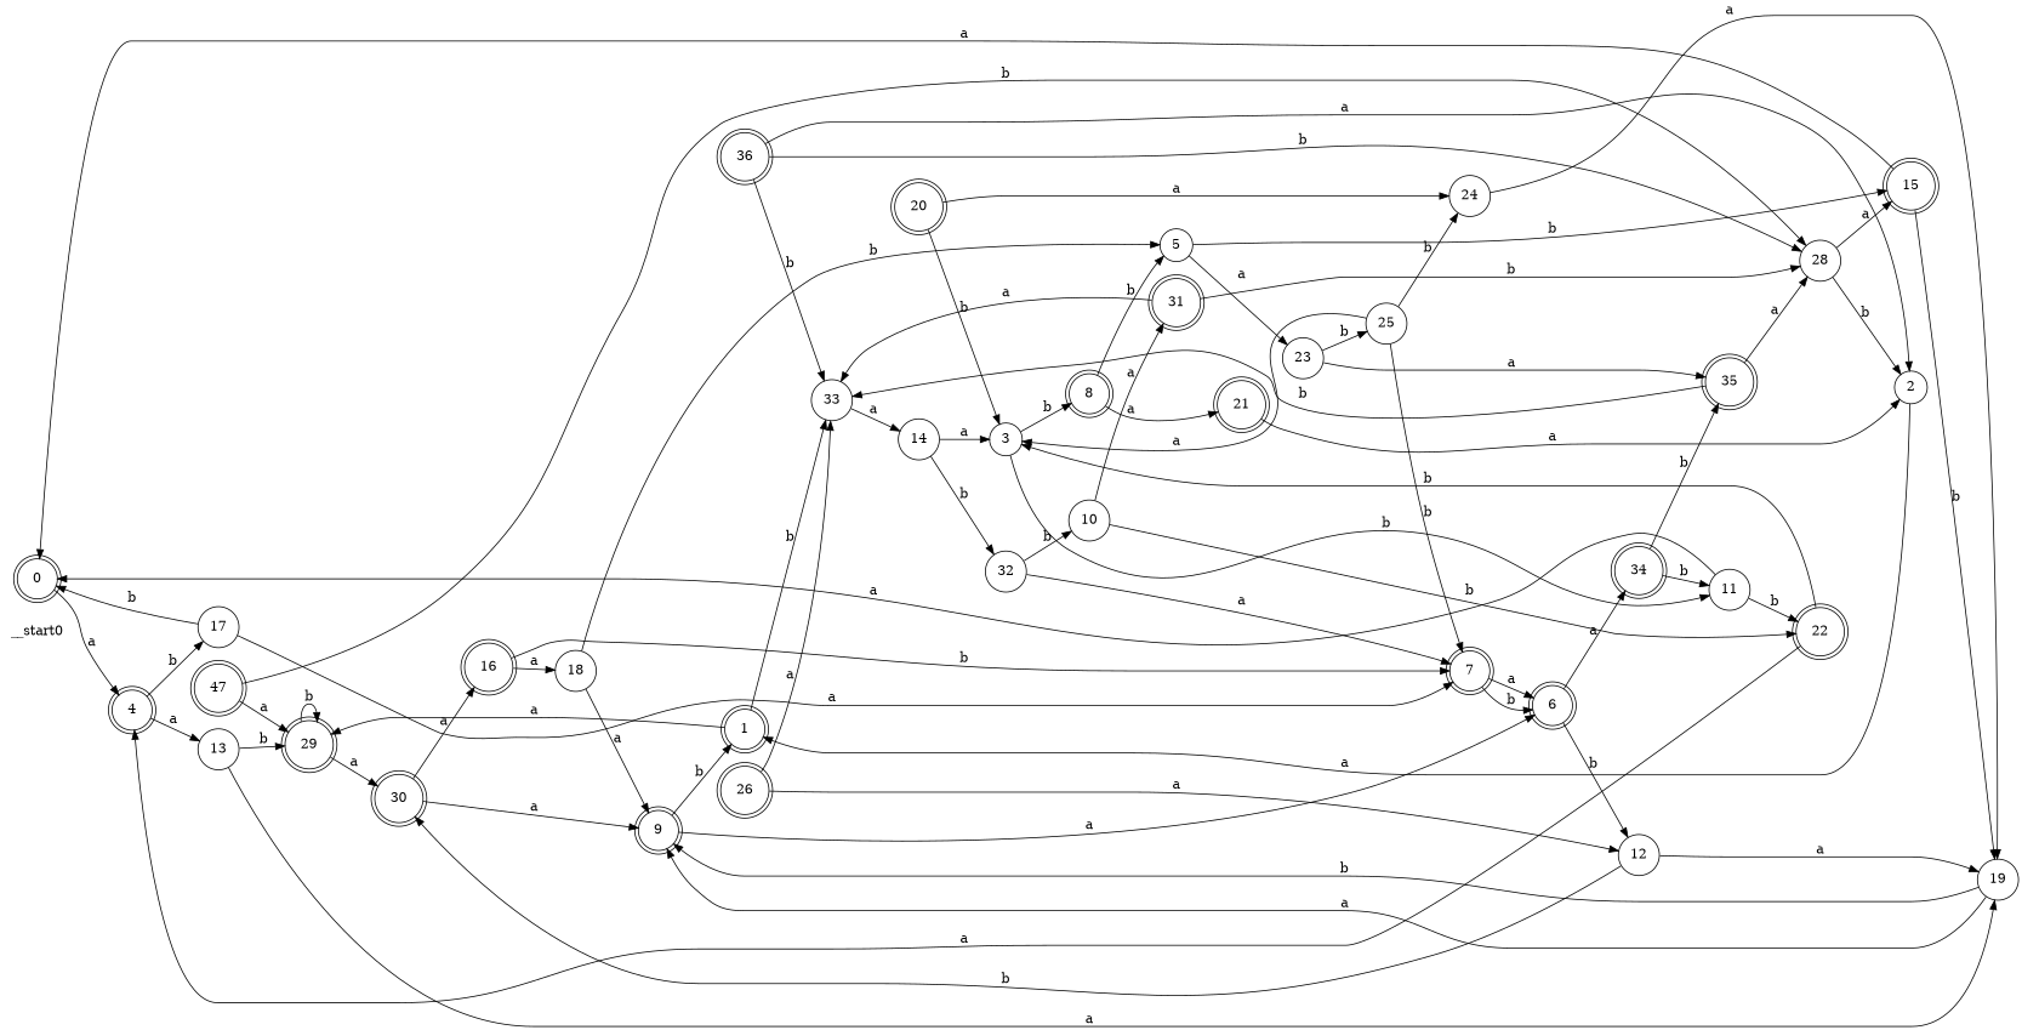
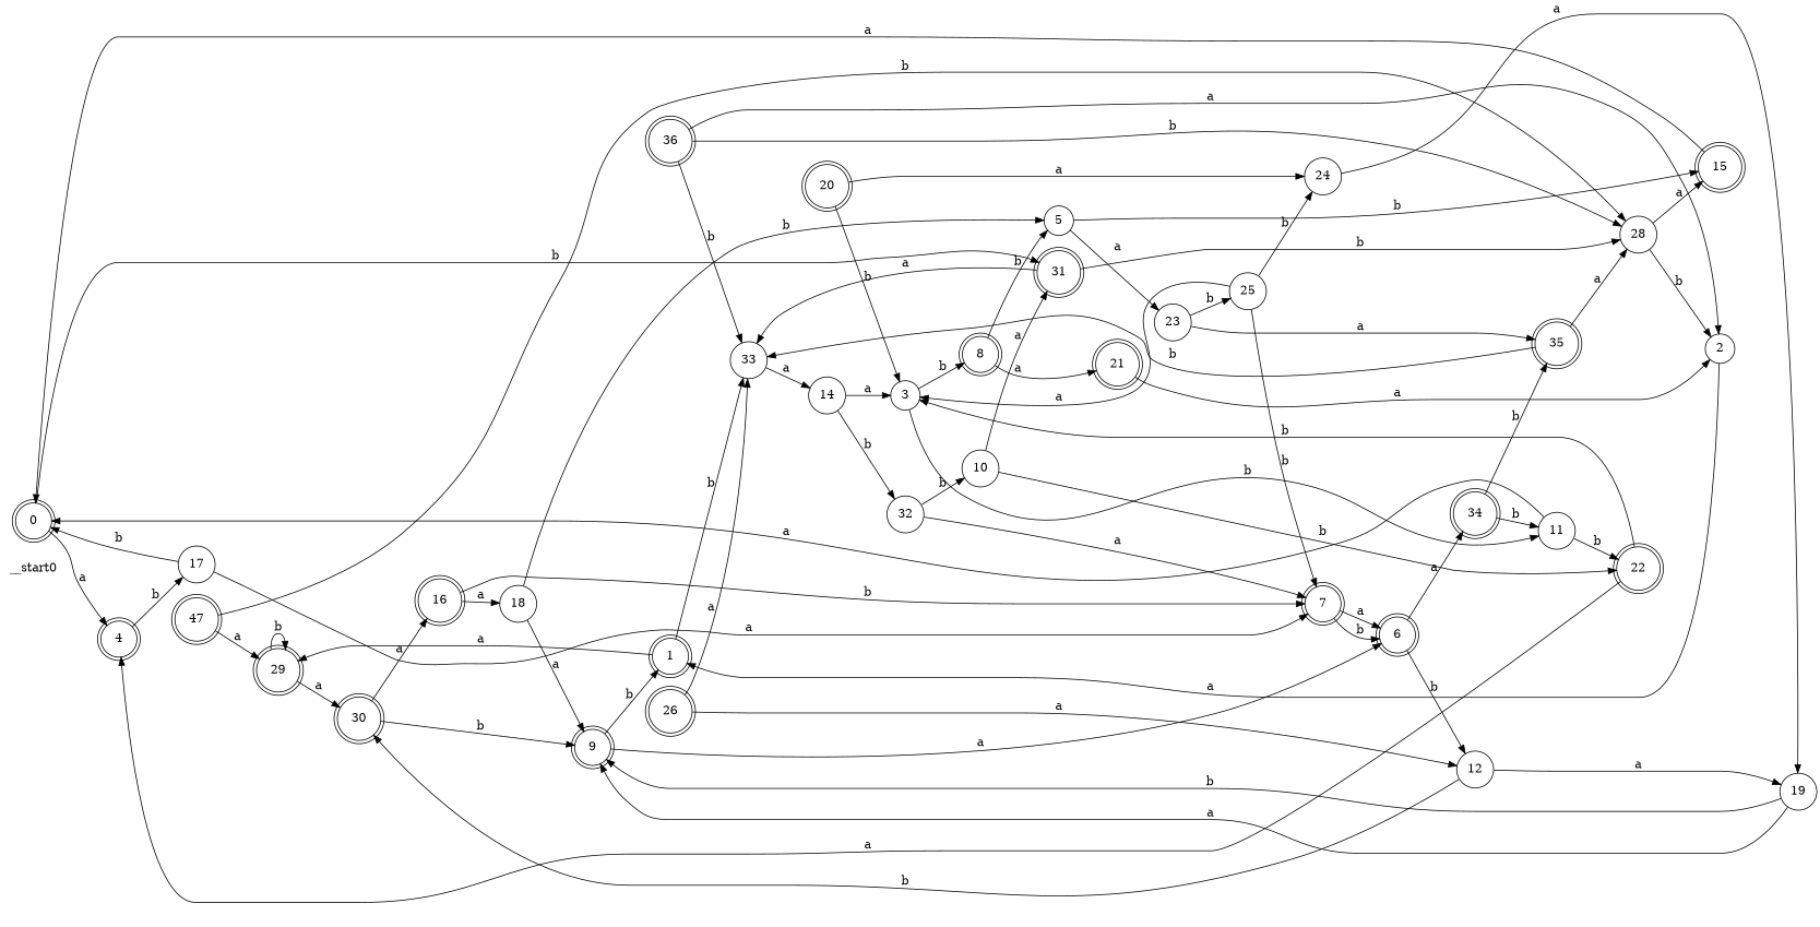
  digraph {
    rankdir=LR
    node [shape=doublecircle color=black fillcolor=white style="rounded,filled"]
    __start0 [shape=none color="" fillcolor="" style=""]
    n2 [label=0]
    n3 [label=4]
    n4 [label=31]
-   n5 [label=13 shape=circle style=filled]
    n6 [label=17 shape=circle style=filled]
    n7 [label=33 shape=circle style=filled]
    n8 [label=28 shape=circle style=filled]
    n9 [label=1]
    n10 [label=29]
    n11 [label=30]
    n12 [label=14 shape=circle style=filled]
    n13 [label=2 shape=circle style=filled]
    n14 [label=3 shape=circle style=filled]
    n15 [label=8]
    n16 [label=11 shape=circle style=filled]
    n17 [label=5 shape=circle style=filled]
    n18 [label=21]
    n19 [label=22]
    n20 [label=19 shape=circle style=filled]
    n21 [label=7]
    n22 [label=15]
    n23 [label=23 shape=circle style=filled]
    n24 [label=25 shape=circle style=filled]
    n25 [label=35]
    n26 [label=6]
    n27 [label=12 shape=circle style=filled]
    n28 [label=34]
    n29 [label=9]
    n30 [label=10 shape=circle style=filled]
    n31 [label=16]
    n32 [label=32 shape=circle style=filled]
    n33 [label=18 shape=circle style=filled]
    n34 [label=20]
    n35 [label=24 shape=circle style=filled]
    n36 [label=26]
    n37 [label=47]
    n38 [label=36]
    n2 -> n3 [label=a]
-   n3 -> n5 [label=a]
+   n2 -> n4 [label=b]
    n3 -> n6 [label=b]
    n4 -> n7 [label=a]
    n4 -> n8 [label=b]
-   n5 -> n10 [label=b]
-   n5 -> n20 [label=a]
    n6 -> n2 [label=b]
    n6 -> n21 [label=a]
    n7 -> n12 [label=a]
    n8 -> n13 [label=b]
    n8 -> n22 [label=a]
    n9 -> n7 [label=b]
    n9 -> n10 [label=a]
    n10 -> n10 [label=b]
    n10 -> n11 [label=a]
-   n11 -> n29 [label=a]
+   n11 -> n29 [label=b]
    n11 -> n31 [label=a]
    n12 -> n14 [label=a]
    n12 -> n32 [label=b]
    n13 -> n9 [label=a]
    n14 -> n15 [label=b]
    n14 -> n16 [label=b]
    n15 -> n17 [label=b]
    n15 -> n18 [label=a]
    n16 -> n2 [label=a]
    n16 -> n19 [label=b]
    n17 -> n22 [label=b]
    n17 -> n23 [label=a]
    n18 -> n13 [label=a]
    n19 -> n3 [label=a]
    n19 -> n14 [label=b]
    n20 -> n29 [label=a]
    n20 -> n29 [label=b]
    n21 -> n26 [label=a]
    n21 -> n26 [label=b]
    n22 -> n2 [label=a]
-   n22 -> n20 [label=b]
    n23 -> n24 [label=b]
    n23 -> n25 [label=a]
    n24 -> n14 [label=a]
    n24 -> n21 [label=b]
    n24 -> n35 [label=b]
    n25 -> n7 [label=b]
    n25 -> n8 [label=a]
    n26 -> n27 [label=b]
    n26 -> n28 [label=a]
    n27 -> n11 [label=b]
    n27 -> n20 [label=a]
    n28 -> n16 [label=b]
    n28 -> n25 [label=b]
    n29 -> n9 [label=b]
    n29 -> n26 [label=a]
    n30 -> n4 [label=a]
    n30 -> n19 [label=b]
    n31 -> n21 [label=b]
    n31 -> n33 [label=a]
    n32 -> n21 [label=a]
    n32 -> n30 [label=b]
    n33 -> n17 [label=b]
    n33 -> n29 [label=a]
    n34 -> n14 [label=b]
    n34 -> n35 [label=a]
    n35 -> n20 [label=a]
    n36 -> n7 [label=a]
    n36 -> n27 [label=a]
    n37 -> n8 [label=b]
    n37 -> n10 [label=a]
    n38 -> n7 [label=b]
    n38 -> n8 [label=b]
    n38 -> n13 [label=a]
  }
